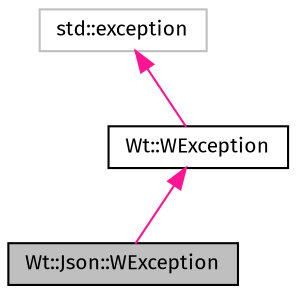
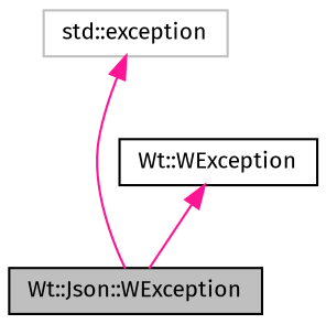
  digraph {
    fontname="Fira Sans"
    node [color=black fillcolor=white fontname="Fira Sans" fontsize=10 shape=record style=filled]
    edge [color=deeppink dir=back fontname="Fira Sans" fontsize=10 labelfontname=Helvetica labelfontsize=10 style=solid]
    n1 [fillcolor=grey75 fontcolor=black height=0.2 label="Wt::Json::WException" width=0.4]
    n2 [height=0.2 label="Wt::WException" width=0.4]
    n3 [color=grey75 height=0.2 label="std::exception" width=0.4]
    n2 -> n1
-   n3 -> n2
+   n3 -> n1
  }
